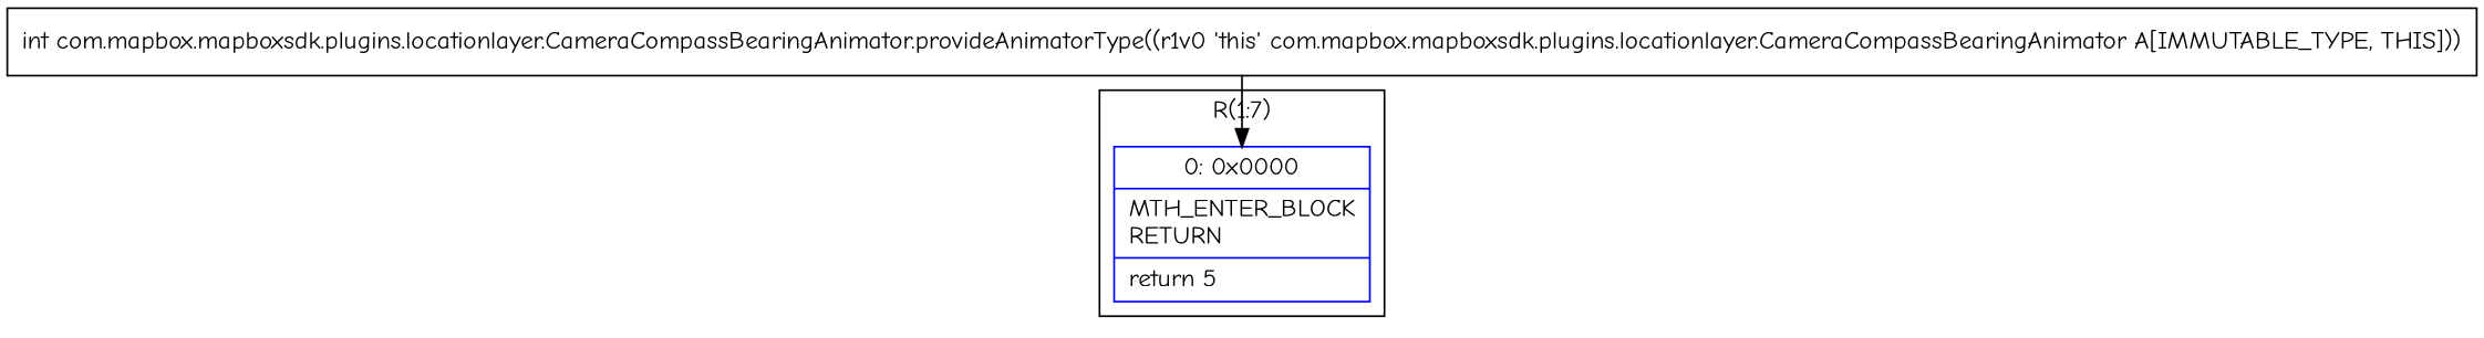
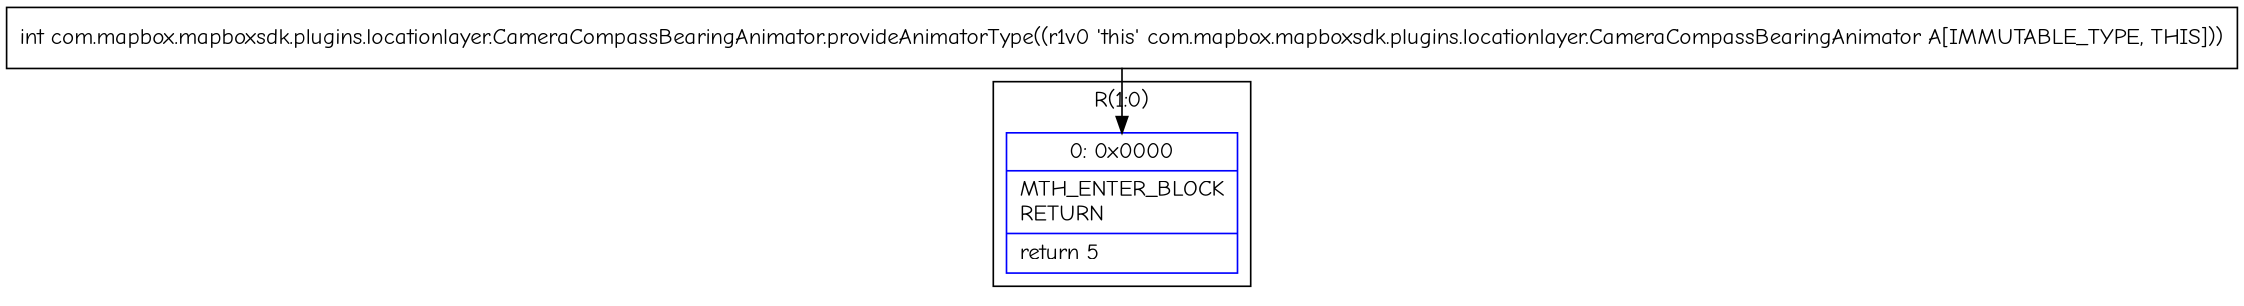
  digraph {
    fontname="Comic Neue"
    node [shape=record fontname="Comic Neue"]
    n1 [color=blue label="{0\:\ 0x0000|MTH_ENTER_BLOCK\lRETURN\l|return 5\l}"]
    n2 [label="{int com.mapbox.mapboxsdk.plugins.locationlayer.CameraCompassBearingAnimator.provideAnimatorType((r1v0 'this' com.mapbox.mapboxsdk.plugins.locationlayer.CameraCompassBearingAnimator A[IMMUTABLE_TYPE, THIS])) }"]
    subgraph cluster_1 {
-     label="R(1:7)"
+     label="R(1:0)"
      n1
    }
    n2 -> n1 [fontname="Comic Neue"]
  }
